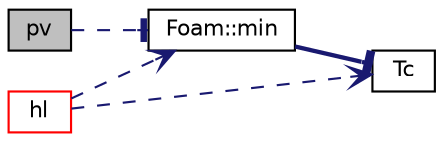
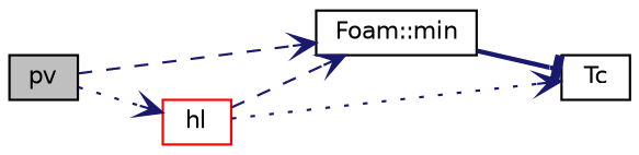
  digraph {
    rankdir=LR
    node [color=black fontname=Helvetica fontsize=10 shape=record]
    edge [arrowhead=vee color=midnightblue fontname=Helvetica fontsize=10 labelfontname=Helvetica labelfontsize=10 style=dotted]
    n1 [fillcolor=grey75 fontcolor=black height=0.2 label=pv style=filled width=0.4]
    n2 [color=red height=0.2 label=hl width=0.4]
    n3 [height=0.2 label="Foam::min" width=0.4]
    n4 [height=0.2 label=Tc width=0.4]
-   n1 -> n3 [arrowhead=tee style=dashed]
+   n1 -> n2
+   n1 -> n3 [style=dashed]
    n2 -> n3 [style=dashed]
-   n2 -> n4 [style=dashed]
+   n2 -> n4
    n3 -> n4 [arrowhead=tee style=bold]
  }
